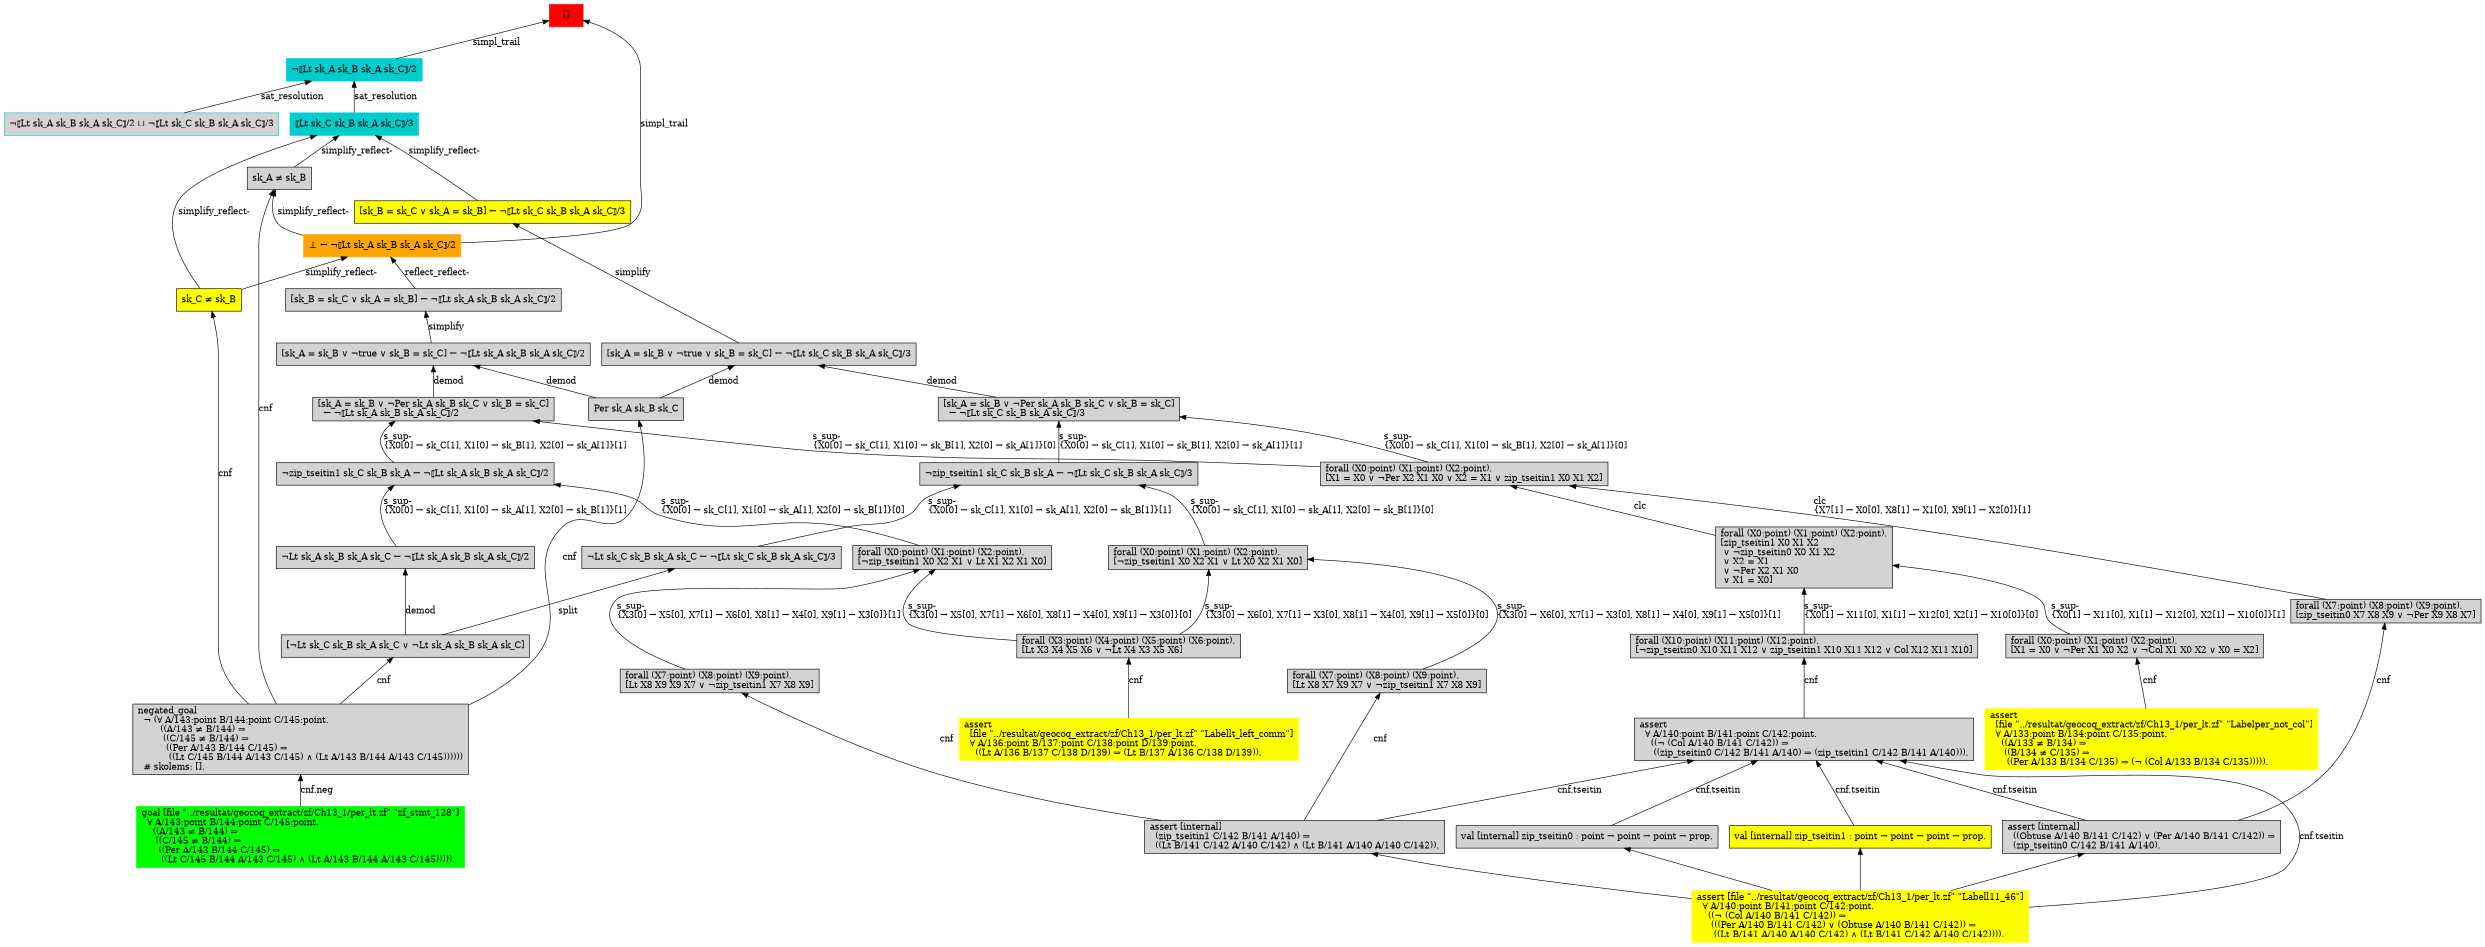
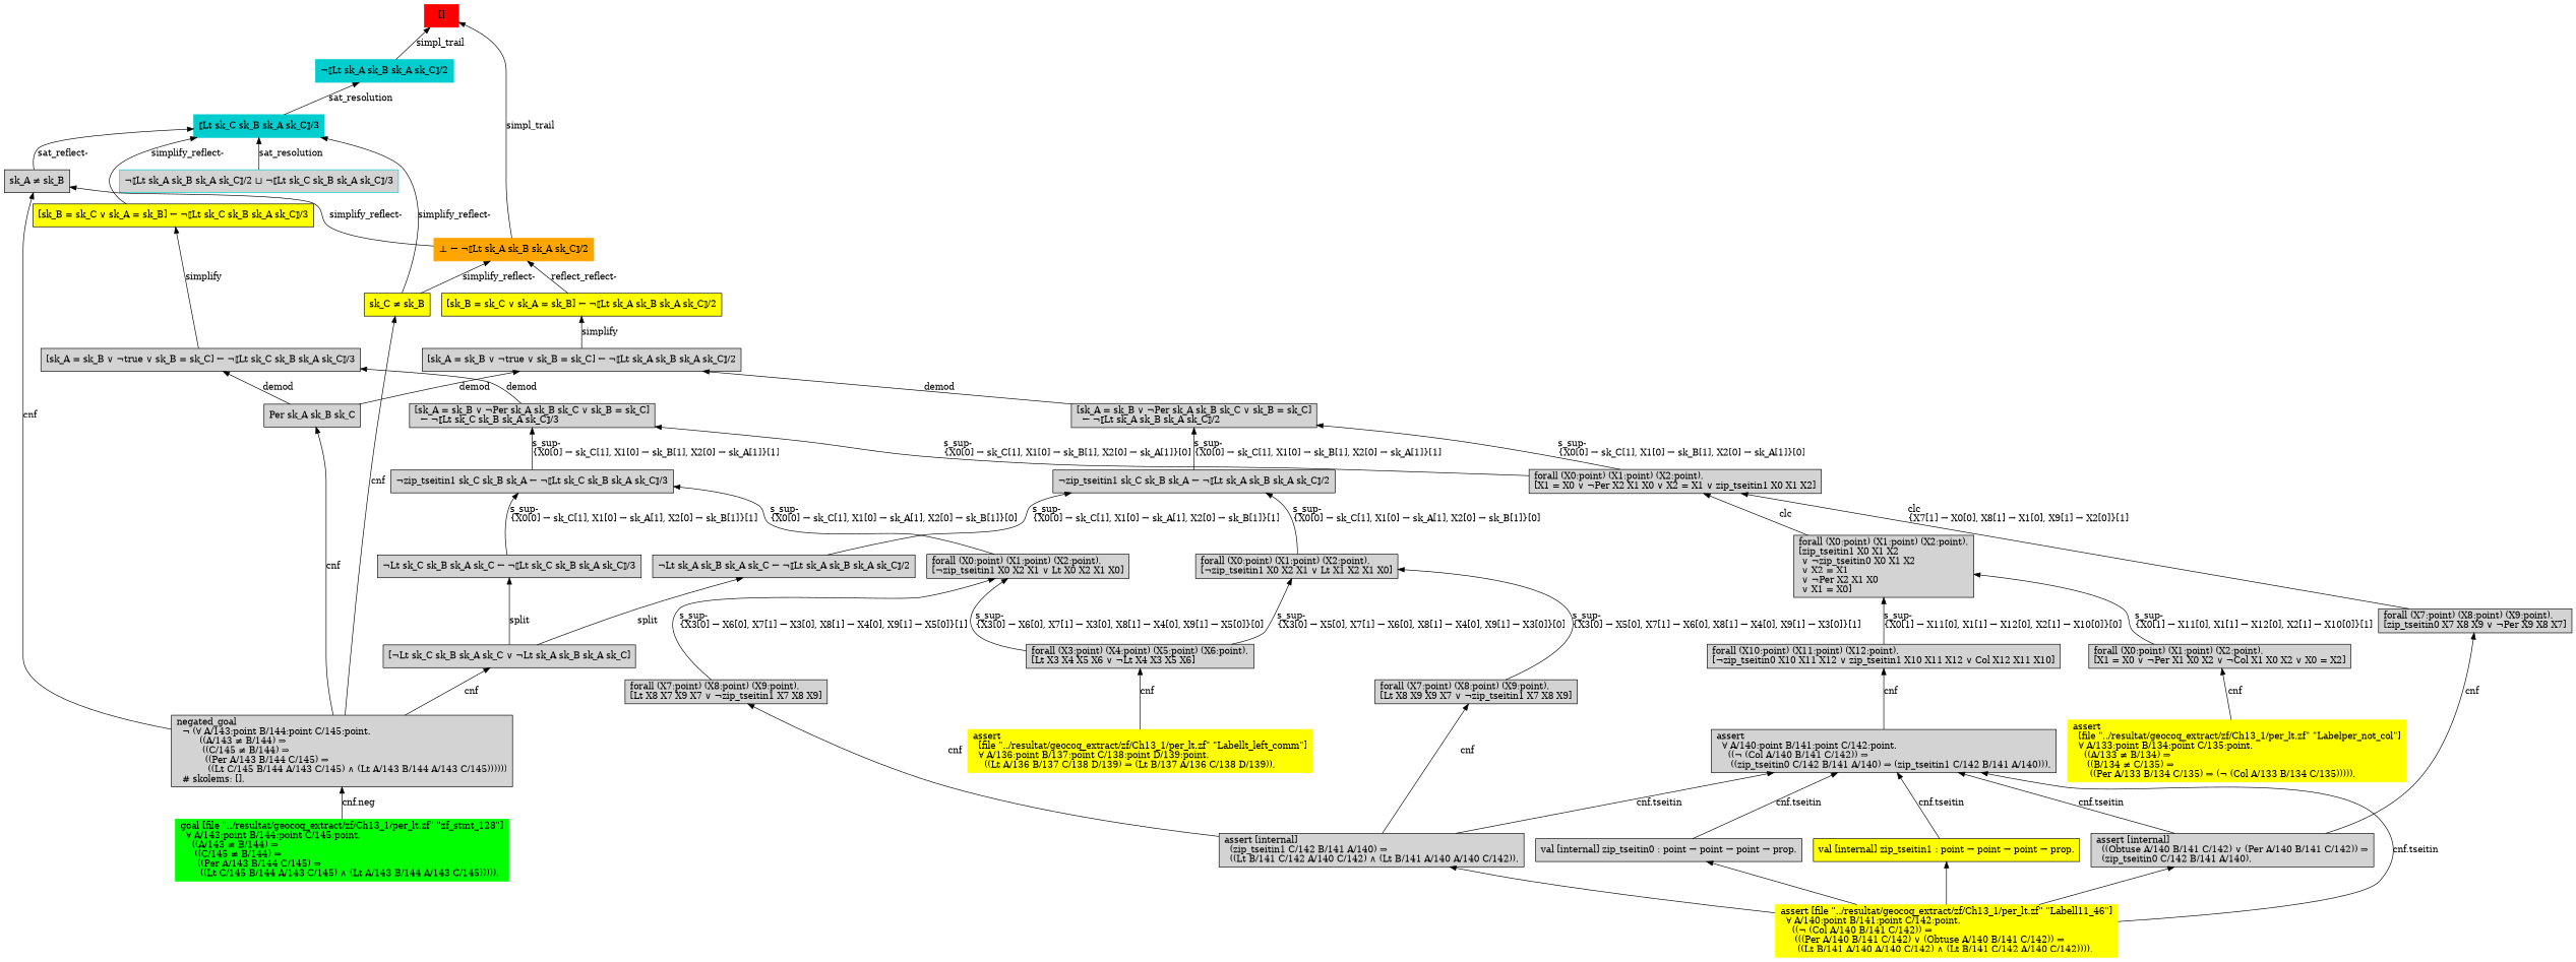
  digraph {
    node [shape=box style=filled]
    edge [dir=back]
    n1 [color=red label="[]"]
    n2 [color=cyan3 label="¬⟦Lt sk_A sk_B sk_A sk_C⟧/2\l"]
    n3 [color=orange label="⊥ ← ¬⟦Lt sk_A sk_B sk_A sk_C⟧/2\l"]
    n4 [color=cyan3 label="⟦Lt sk_C sk_B sk_A sk_C⟧/3\l"]
    n5 [color=cyan3 fillcolor=lightgrey label="¬⟦Lt sk_A sk_B sk_A sk_C⟧/2 ⊔ ¬⟦Lt sk_C sk_B sk_A sk_C⟧/3\l"]
    n6 [fillcolor=yellow label="sk_C ≠ sk_B\l"]
-   n7 [label="[sk_B = sk_C ∨ sk_A = sk_B] ← ¬⟦Lt sk_A sk_B sk_A sk_C⟧/2\l"]
+   n7 [label="[sk_B = sk_C ∨ sk_A = sk_B] ← ¬⟦Lt sk_A sk_B sk_A sk_C⟧/2\l" fillcolor=yellow]
    n8 [label="sk_A ≠ sk_B\l"]
    n9 [fillcolor=yellow label="[sk_B = sk_C ∨ sk_A = sk_B] ← ¬⟦Lt sk_C sk_B sk_A sk_C⟧/3\l"]
    n10 [label="negated_goal\l  ¬ (∀ A/143:point B/144:point C/145:point.\l        ((A/143 ≠ B/144) ⇒\l         ((C/145 ≠ B/144) ⇒\l          ((Per A/143 B/144 C/145) ⇒\l           ((Lt C/145 B/144 A/143 C/145) ∧ (Lt A/143 B/144 A/143 C/145))))))\l  # skolems: [].\l"]
    n11 [label="[sk_A = sk_B ∨ ¬true ∨ sk_B = sk_C] ← ¬⟦Lt sk_C sk_B sk_A sk_C⟧/3\l"]
    n12 [color=green label="goal [file \"../resultat/geocoq_extract/zf/Ch13_1/per_lt.zf\" \"zf_stmt_128\"]\l  ∀ A/143:point B/144:point C/145:point.\l    ((A/143 ≠ B/144) ⇒\l     ((C/145 ≠ B/144) ⇒\l      ((Per A/143 B/144 C/145) ⇒\l       ((Lt C/145 B/144 A/143 C/145) ∧ (Lt A/143 B/144 A/143 C/145))))).\l"]
    n13 [label="Per sk_A sk_B sk_C\l"]
    n14 [label="[sk_A = sk_B ∨ ¬Per sk_A sk_B sk_C ∨ sk_B = sk_C]\l  ← ¬⟦Lt sk_C sk_B sk_A sk_C⟧/3\l"]
    n15 [label="¬zip_tseitin1 sk_C sk_B sk_A ← ¬⟦Lt sk_C sk_B sk_A sk_C⟧/3\l"]
    n16 [label="forall (X0:point) (X1:point) (X2:point).\l[X1 = X0 ∨ ¬Per X2 X1 X0 ∨ X2 = X1 ∨ zip_tseitin1 X0 X1 X2]\l"]
    n17 [label="¬Lt sk_C sk_B sk_A sk_C ← ¬⟦Lt sk_C sk_B sk_A sk_C⟧/3\l"]
    n18 [label="forall (X0:point) (X1:point) (X2:point).\l[¬zip_tseitin1 X0 X2 X1 ∨ Lt X0 X2 X1 X0]\l"]
    n19 [label="forall (X7:point) (X8:point) (X9:point).\l[zip_tseitin0 X7 X8 X9 ∨ ¬Per X9 X8 X7]\l"]
    n20 [label="forall (X0:point) (X1:point) (X2:point).\l[zip_tseitin1 X0 X1 X2\l ∨ ¬zip_tseitin0 X0 X1 X2\l ∨ X2 = X1\l ∨ ¬Per X2 X1 X0\l ∨ X1 = X0]\l"]
    n21 [label="[¬Lt sk_C sk_B sk_A sk_C ∨ ¬Lt sk_A sk_B sk_A sk_C]\l"]
    n22 [label="forall (X3:point) (X4:point) (X5:point) (X6:point).\l[Lt X3 X4 X5 X6 ∨ ¬Lt X4 X3 X5 X6]\l"]
    n23 [label="forall (X7:point) (X8:point) (X9:point).\l[Lt X8 X7 X9 X7 ∨ ¬zip_tseitin1 X7 X8 X9]\l"]
    n24 [color=yellow label="assert\l  [file \"../resultat/geocoq_extract/zf/Ch13_1/per_lt.zf\" \"Labellt_left_comm\"]\l  ∀ A/136:point B/137:point C/138:point D/139:point.\l    ((Lt A/136 B/137 C/138 D/139) ⇒ (Lt B/137 A/136 C/138 D/139)).\l"]
    n25 [label="assert [internal]\l  (zip_tseitin1 C/142 B/141 A/140) ⇒\l  ((Lt B/141 C/142 A/140 C/142) ∧ (Lt B/141 A/140 A/140 C/142)).\l"]
    n26 [color=yellow label="assert [file \"../resultat/geocoq_extract/zf/Ch13_1/per_lt.zf\" \"Labell11_46\"]\l  ∀ A/140:point B/141:point C/142:point.\l    ((¬ (Col A/140 B/141 C/142)) ⇒\l     (((Per A/140 B/141 C/142) ∨ (Obtuse A/140 B/141 C/142)) ⇒\l      ((Lt B/141 A/140 A/140 C/142) ∧ (Lt B/141 C/142 A/140 C/142)))).\l"]
    n27 [label="assert [internal]\l  ((Obtuse A/140 B/141 C/142) ∨ (Per A/140 B/141 C/142)) ⇒\l  (zip_tseitin0 C/142 B/141 A/140).\l"]
    n28 [label="forall (X0:point) (X1:point) (X2:point).\l[X1 = X0 ∨ ¬Per X1 X0 X2 ∨ ¬Col X1 X0 X2 ∨ X0 = X2]\l"]
    n29 [label="forall (X10:point) (X11:point) (X12:point).\l[¬zip_tseitin0 X10 X11 X12 ∨ zip_tseitin1 X10 X11 X12 ∨ Col X12 X11 X10]\l"]
    n30 [color=yellow label="assert\l  [file \"../resultat/geocoq_extract/zf/Ch13_1/per_lt.zf\" \"Labelper_not_col\"]\l  ∀ A/133:point B/134:point C/135:point.\l    ((A/133 ≠ B/134) ⇒\l     ((B/134 ≠ C/135) ⇒\l      ((Per A/133 B/134 C/135) ⇒ (¬ (Col A/133 B/134 C/135))))).\l"]
    n31 [label="assert\l  ∀ A/140:point B/141:point C/142:point.\l    ((¬ (Col A/140 B/141 C/142)) ⇒\l     ((zip_tseitin0 C/142 B/141 A/140) ⇒ (zip_tseitin1 C/142 B/141 A/140))).\l"]
    n32 [label="val [internal] zip_tseitin0 : point → point → point → prop.\l"]
    n33 [fillcolor=yellow label="val [internal] zip_tseitin1 : point → point → point → prop.\l"]
    n34 [label="[sk_A = sk_B ∨ ¬true ∨ sk_B = sk_C] ← ¬⟦Lt sk_A sk_B sk_A sk_C⟧/2\l"]
    n35 [label="[sk_A = sk_B ∨ ¬Per sk_A sk_B sk_C ∨ sk_B = sk_C]\l  ← ¬⟦Lt sk_A sk_B sk_A sk_C⟧/2\l"]
    n36 [label="¬zip_tseitin1 sk_C sk_B sk_A ← ¬⟦Lt sk_A sk_B sk_A sk_C⟧/2\l"]
    n37 [label="¬Lt sk_A sk_B sk_A sk_C ← ¬⟦Lt sk_A sk_B sk_A sk_C⟧/2\l"]
    n38 [label="forall (X0:point) (X1:point) (X2:point).\l[¬zip_tseitin1 X0 X2 X1 ∨ Lt X1 X2 X1 X0]\l"]
    n39 [label="forall (X7:point) (X8:point) (X9:point).\l[Lt X8 X9 X9 X7 ∨ ¬zip_tseitin1 X7 X8 X9]\l"]
    n1 -> n2 [label=simpl_trail]
    n1 -> n3 [label=simpl_trail]
    n2 -> n4 [label=sat_resolution]
-   n2 -> n5 [label=sat_resolution]
+   n4 -> n5 [label=sat_resolution]
    n3 -> n6 [label="simplify_reflect-"]
    n3 -> n7 [label="reflect_reflect-"]
    n4 -> n6 [label="simplify_reflect-"]
-   n4 -> n8 [label="simplify_reflect-"]
+   n4 -> n8 [label="sat_reflect-"]
    n4 -> n9 [label="simplify_reflect-"]
    n6 -> n10 [label=cnf]
    n7 -> n34 [label=simplify]
    n8 -> n3 [label="simplify_reflect-"]
    n8 -> n10 [label=cnf]
    n9 -> n11 [label=simplify]
    n10 -> n12 [label="cnf.neg"]
    n11 -> n13 [label=demod]
    n11 -> n14 [label=demod]
    n13 -> n10 [label=cnf]
    n14 -> n15 [label="s_sup-\l\{X0[0] → sk_C[1], X1[0] → sk_B[1], X2[0] → sk_A[1]\}[1]\l"]
    n14 -> n16 [label="s_sup-\l\{X0[0] → sk_C[1], X1[0] → sk_B[1], X2[0] → sk_A[1]\}[0]\l"]
    n15 -> n17 [label="s_sup-\l\{X0[0] → sk_C[1], X1[0] → sk_A[1], X2[0] → sk_B[1]\}[1]\l"]
    n15 -> n18 [label="s_sup-\l\{X0[0] → sk_C[1], X1[0] → sk_A[1], X2[0] → sk_B[1]\}[0]\l"]
    n16 -> n19 [label="clc\l\{X7[1] → X0[0], X8[1] → X1[0], X9[1] → X2[0]\}[1]\l"]
    n16 -> n20 [label=clc]
    n17 -> n21 [label=split]
    n18 -> n22 [label="s_sup-\l\{X3[0] → X6[0], X7[1] → X3[0], X8[1] → X4[0], X9[1] → X5[0]\}[0]\l"]
    n18 -> n23 [label="s_sup-\l\{X3[0] → X6[0], X7[1] → X3[0], X8[1] → X4[0], X9[1] → X5[0]\}[1]\l"]
    n19 -> n27 [label=cnf]
    n20 -> n28 [label="s_sup-\l\{X0[1] → X11[0], X1[1] → X12[0], X2[1] → X10[0]\}[1]\l"]
    n20 -> n29 [label="s_sup-\l\{X0[1] → X11[0], X1[1] → X12[0], X2[1] → X10[0]\}[0]\l"]
    n21 -> n10 [label=cnf]
    n22 -> n24 [label=cnf]
    n23 -> n25 [label=cnf]
    n25 -> n26
    n27 -> n26
    n28 -> n30 [label=cnf]
    n29 -> n31 [label=cnf]
    n31 -> n25 [label="cnf.tseitin"]
    n31 -> n26 [label="cnf.tseitin"]
    n31 -> n27 [label="cnf.tseitin"]
    n31 -> n32 [label="cnf.tseitin"]
    n31 -> n33 [label="cnf.tseitin"]
    n32 -> n26
    n33 -> n26
    n34 -> n13 [label=demod]
    n34 -> n35 [label=demod]
    n35 -> n16 [label="s_sup-\l\{X0[0] → sk_C[1], X1[0] → sk_B[1], X2[0] → sk_A[1]\}[0]\l"]
    n35 -> n36 [label="s_sup-\l\{X0[0] → sk_C[1], X1[0] → sk_B[1], X2[0] → sk_A[1]\}[1]\l"]
    n36 -> n37 [label="s_sup-\l\{X0[0] → sk_C[1], X1[0] → sk_A[1], X2[0] → sk_B[1]\}[1]\l"]
    n36 -> n38 [label="s_sup-\l\{X0[0] → sk_C[1], X1[0] → sk_A[1], X2[0] → sk_B[1]\}[0]\l"]
-   n37 -> n21 [label=demod]
+   n37 -> n21 [label=split]
    n38 -> n22 [label="s_sup-\l\{X3[0] → X5[0], X7[1] → X6[0], X8[1] → X4[0], X9[1] → X3[0]\}[0]\l"]
    n38 -> n39 [label="s_sup-\l\{X3[0] → X5[0], X7[1] → X6[0], X8[1] → X4[0], X9[1] → X3[0]\}[1]\l"]
    n39 -> n25 [label=cnf]
  }
